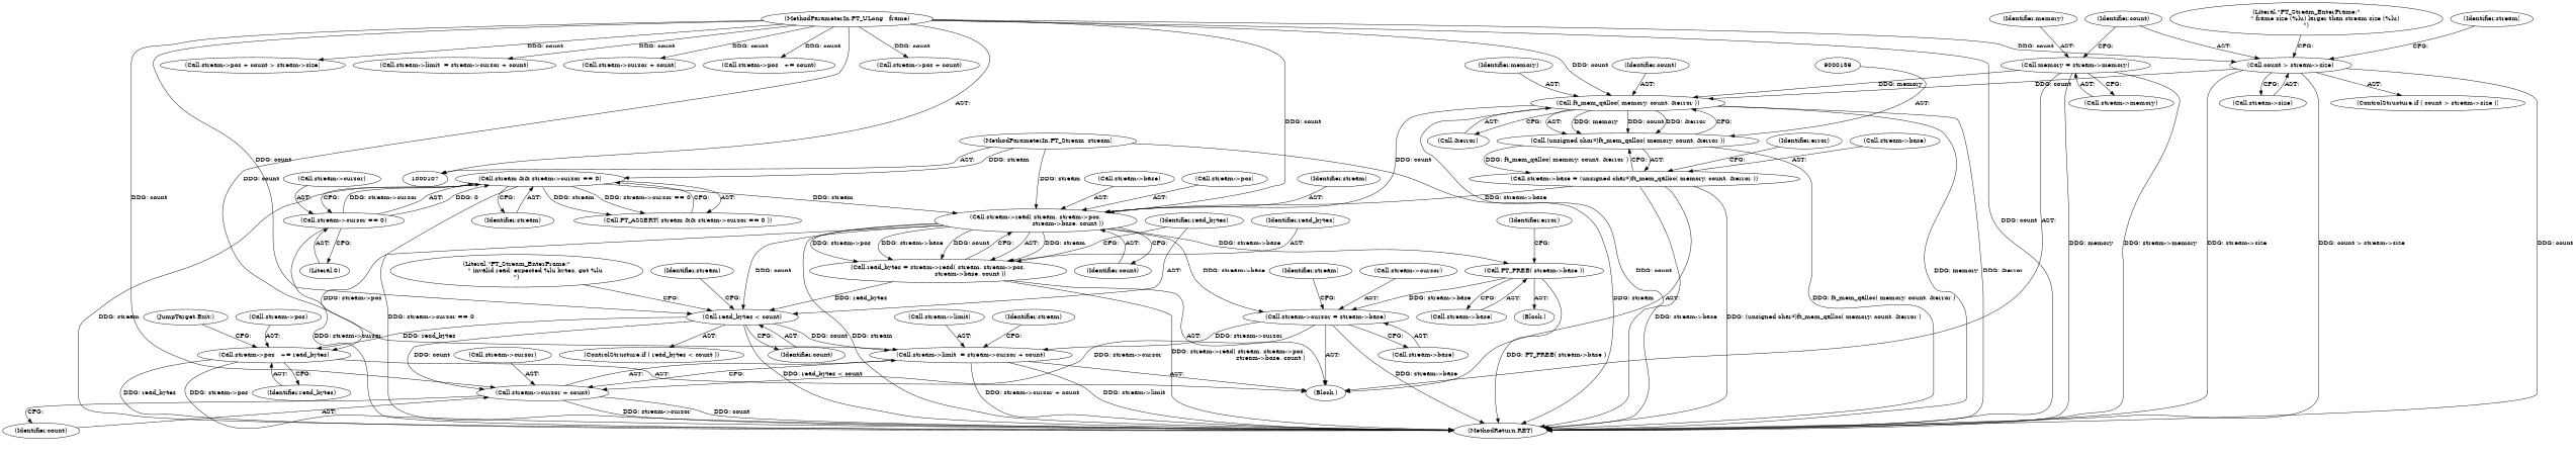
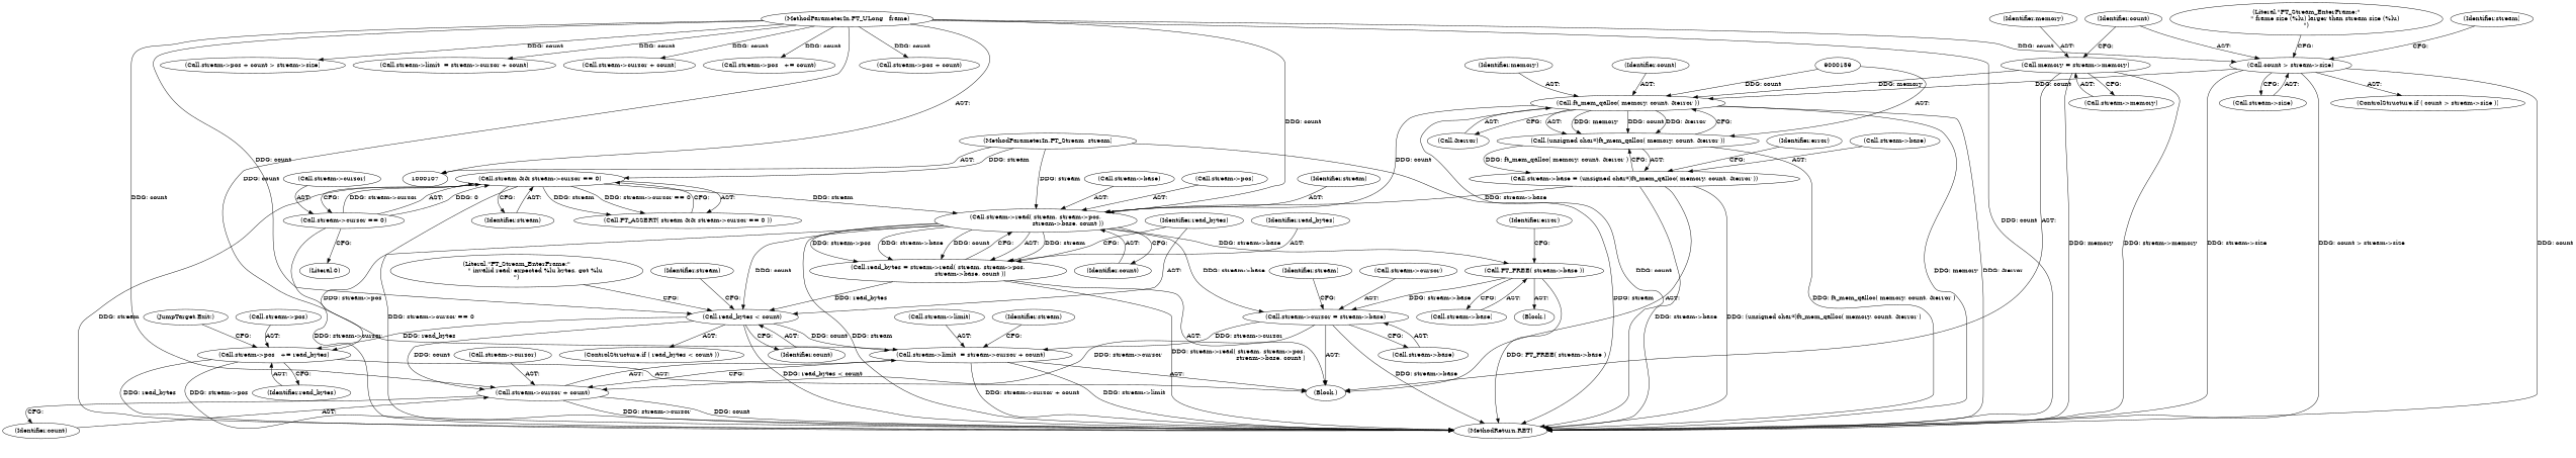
  digraph {
    n1 [label="(Call,stream->read( stream, stream->pos,\n                                 stream->base, count ))"]
    n2 [label="(Call,read_bytes = stream->read( stream, stream->pos,\n                                 stream->base, count ))"]
    n3 [label="(Call,read_bytes < count)"]
    n4 [label="(Call,stream->pos   += read_bytes)"]
    n5 [label="(Call,FT_FREE( stream->base ))"]
    n6 [label="(Call,stream->cursor = stream->base)"]
    n7 [label="(MethodReturn,RET)"]
    n8 [label="(Identifier,count)"]
    n9 [label="(Block,)"]
    n10 [label="(Call,stream->limit  = stream->cursor + count)"]
    n11 [label="(Call,stream->cursor + count)"]
    n12 [label="(Identifier,count)"]
    n13 [label="(ControlStructure,if ( read_bytes < count ))"]
    n14 [label="(Identifier,read_bytes)"]
    n15 [label="(Call,stream->base)"]
    n16 [label="(Block,)"]
    n17 [label="(Call,stream->base)"]
    n18 [label="(Call,stream && stream->cursor == 0)"]
    n19 [label="(Call,stream->cursor == 0)"]
    n20 [label="(Identifier,stream)"]
    n21 [label="(Call,FT_ASSERT( stream && stream->cursor == 0 ))"]
    n22 [label="(Literal,0)"]
    n23 [label="(MethodParameterIn,FT_Stream  stream)"]
    1000107
    n25 [label="(Call,stream->base = (unsigned char*)ft_mem_qalloc( memory, count, &error ))"]
    n26 [label="(Call,(unsigned char*)ft_mem_qalloc( memory, count, &error ))"]
    n27 [label="(Call,ft_mem_qalloc( memory, count, &error ))"]
    n28 [label="(Call,&error)"]
    n29 [label="(Call,memory = stream->memory)"]
    n30 [label="(Call,stream->memory)"]
    n31 [label="(Call,count > stream->size)"]
    n32 [label="(Call,stream->size)"]
    n33 [label="(ControlStructure,if ( count > stream->size ))"]
    n34 [label="(MethodParameterIn,FT_ULong   frame)"]
    n35 [label="(Call,stream->pos + count > stream->size)"]
    n36 [label="(Call,stream->limit  = stream->cursor + count)"]
    n37 [label="(Call,stream->cursor + count)"]
    n38 [label="(Call,stream->pos   += count)"]
    n39 [label="(Call,stream->pos + count)"]
    n40 [label="(Identifier,count)"]
    n41 [label="(Call,stream->cursor)"]
    n42 [label="(Identifier,count)"]
    n43 [label="(Identifier,stream)"]
    n44 [label="(Call,stream->pos)"]
    n45 [label="(Identifier,count)"]
    n46 [label="(Call,stream->cursor)"]
    n47 [label="(Identifier,stream)"]
    n48 [label="(Call,stream->base)"]
    n49 [label="(Identifier,error)"]
    n50 [label="(Identifier,read_bytes)"]
    n51 [label="(Identifier,memory)"]
    n52 [label="(Literal,\"FT_Stream_EnterFrame:\"\n                   \" invalid read; expected %lu bytes, got %lu\n\")"]
    n53 [label="(Identifier,memory)"]
    n54 [label="(Identifier,error)"]
    n55 [label="(Call,stream->base)"]
    n56 [label="(Identifier,stream)"]
    n57 [label="(Call,stream->cursor)"]
    n58 [label="(Call,stream->pos)"]
    n59 [label="(Identifier,read_bytes)"]
    n60 [label="(Identifier,stream)"]
    n61 [label="(Identifier,stream)"]
    n62 [label="(Call,stream->limit)"]
    n63 [label="(JumpTarget,Exit:)"]
    n64 [label="(Literal,\"FT_Stream_EnterFrame:\"\n                   \" frame size (%lu) larger than stream size (%lu)\n\")"]
    n65 [label=9000159]
    n1 -> n2 [label="AST: "]
    n1 -> n2 [label="DDG: stream"]
    n1 -> n2 [label="DDG: stream->pos"]
    n1 -> n2 [label="DDG: stream->base"]
    n1 -> n2 [label="DDG: count"]
    n1 -> n3 [label="DDG: count"]
    n1 -> n4 [label="DDG: stream->pos"]
    n1 -> n5 [label="DDG: stream->base"]
    n1 -> n6 [label="DDG: stream->base"]
    n1 -> n7 [label="DDG: stream"]
    n1 -> n8 [label="CFG: "]
    n2 -> n1 [label="CFG: "]
    n2 -> n3 [label="DDG: read_bytes"]
    n2 -> n7 [label="DDG: stream->read( stream, stream->pos,\n                                 stream->base, count )"]
    n2 -> n9 [label="AST: "]
    n3 -> n4 [label="DDG: read_bytes"]
    n3 -> n7 [label="DDG: read_bytes < count"]
    n3 -> n10 [label="DDG: count"]
    n3 -> n11 [label="DDG: count"]
    n3 -> n12 [label="CFG: "]
    n3 -> n13 [label="AST: "]
    n4 -> n7 [label="DDG: read_bytes"]
    n4 -> n7 [label="DDG: stream->pos"]
    n4 -> n9 [label="AST: "]
    n4 -> n14 [label="CFG: "]
    n5 -> n6 [label="DDG: stream->base"]
    n5 -> n7 [label="DDG: FT_FREE( stream->base )"]
    n5 -> n15 [label="CFG: "]
    n5 -> n16 [label="AST: "]
    n6 -> n7 [label="DDG: stream->base"]
    n6 -> n9 [label="AST: "]
    n6 -> n10 [label="DDG: stream->cursor"]
    n6 -> n11 [label="DDG: stream->cursor"]
    n6 -> n17 [label="CFG: "]
    n8 -> n1 [label="AST: "]
    n10 -> n7 [label="DDG: stream->cursor + count"]
    n10 -> n7 [label="DDG: stream->limit"]
    n10 -> n9 [label="AST: "]
    n10 -> n11 [label="CFG: "]
    n11 -> n7 [label="DDG: stream->cursor"]
    n11 -> n7 [label="DDG: count"]
    n11 -> n10 [label="AST: "]
    n11 -> n40 [label="CFG: "]
    n12 -> n3 [label="AST: "]
    n14 -> n4 [label="AST: "]
    n15 -> n5 [label="AST: "]
    n17 -> n6 [label="AST: "]
    n18 -> n1 [label="DDG: stream"]
    n18 -> n7 [label="DDG: stream"]
    n18 -> n7 [label="DDG: stream->cursor == 0"]
    n18 -> n19 [label="CFG: "]
    n18 -> n20 [label="CFG: "]
    n18 -> n21 [label="AST: "]
    n18 -> n21 [label="DDG: stream"]
    n18 -> n21 [label="DDG: stream->cursor == 0"]
    n19 -> n7 [label="DDG: stream->cursor"]
    n19 -> n18 [label="AST: "]
    n19 -> n18 [label="DDG: stream->cursor"]
    n19 -> n18 [label="DDG: 0"]
    n19 -> n22 [label="CFG: "]
    n20 -> n18 [label="AST: "]
    n21 -> n18 [label="CFG: "]
-   n22 -> n19 [label="AST: "]
    n23 -> n1 [label="DDG: stream"]
    n23 -> n7 [label="DDG: stream"]
    n23 -> n18 [label="DDG: stream"]
    n23 -> 1000107 [label="AST: "]
    n25 -> n1 [label="DDG: stream->base"]
    n25 -> n7 [label="DDG: stream->base"]
    n25 -> n7 [label="DDG: (unsigned char*)ft_mem_qalloc( memory, count, &error )"]
    n25 -> n9 [label="AST: "]
    n25 -> n26 [label="CFG: "]
    n26 -> n7 [label="DDG: ft_mem_qalloc( memory, count, &error )"]
    n26 -> n25 [label="AST: "]
    n26 -> n25 [label="DDG: ft_mem_qalloc( memory, count, &error )"]
    n26 -> n27 [label="CFG: "]
    n27 -> n1 [label="DDG: count"]
    n27 -> n7 [label="DDG: &error"]
    n27 -> n7 [label="DDG: count"]
    n27 -> n7 [label="DDG: memory"]
    n27 -> n26 [label="AST: "]
    n27 -> n26 [label="DDG: memory"]
    n27 -> n26 [label="DDG: count"]
    n27 -> n26 [label="DDG: &error"]
    n27 -> n28 [label="CFG: "]
    n28 -> n27 [label="AST: "]
    n29 -> n7 [label="DDG: stream->memory"]
    n29 -> n7 [label="DDG: memory"]
    n29 -> n9 [label="AST: "]
    n29 -> n27 [label="DDG: memory"]
    n29 -> n30 [label="CFG: "]
    n30 -> n29 [label="AST: "]
    n31 -> n7 [label="DDG: stream->size"]
    n31 -> n7 [label="DDG: count > stream->size"]
    n31 -> n7 [label="DDG: count"]
    n31 -> n27 [label="DDG: count"]
    n31 -> n32 [label="CFG: "]
    n31 -> n33 [label="AST: "]
    n32 -> n31 [label="AST: "]
    n34 -> n1 [label="DDG: count"]
    n34 -> n3 [label="DDG: count"]
    n34 -> n7 [label="DDG: count"]
    n34 -> n10 [label="DDG: count"]
    n34 -> n11 [label="DDG: count"]
    n34 -> 1000107 [label="AST: "]
-   n34 -> n27 [label="DDG: count"]
+   n65 -> n27 [label="DDG: count"]
    n34 -> n31 [label="DDG: count"]
    n34 -> n35 [label="DDG: count"]
    n34 -> n36 [label="DDG: count"]
    n34 -> n37 [label="DDG: count"]
    n34 -> n38 [label="DDG: count"]
    n34 -> n39 [label="DDG: count"]
    n40 -> n11 [label="AST: "]
    n41 -> n19 [label="AST: "]
    n42 -> n29 [label="CFG: "]
    n42 -> n31 [label="AST: "]
    n43 -> n1 [label="AST: "]
    n44 -> n4 [label="AST: "]
    n45 -> n27 [label="AST: "]
    n46 -> n6 [label="AST: "]
    n47 -> n31 [label="CFG: "]
    n48 -> n1 [label="AST: "]
    n49 -> n5 [label="CFG: "]
    n50 -> n2 [label="CFG: "]
    n50 -> n3 [label="AST: "]
    n51 -> n27 [label="AST: "]
    n52 -> n3 [label="CFG: "]
    n53 -> n29 [label="AST: "]
    n54 -> n25 [label="CFG: "]
    n55 -> n25 [label="AST: "]
    n56 -> n3 [label="CFG: "]
    n57 -> n11 [label="AST: "]
    n58 -> n1 [label="AST: "]
    n59 -> n2 [label="AST: "]
    n60 -> n10 [label="CFG: "]
    n61 -> n6 [label="CFG: "]
    n62 -> n10 [label="AST: "]
    n63 -> n4 [label="CFG: "]
    n64 -> n31 [label="CFG: "]
    n65 -> n26 [label="AST: "]
  }
